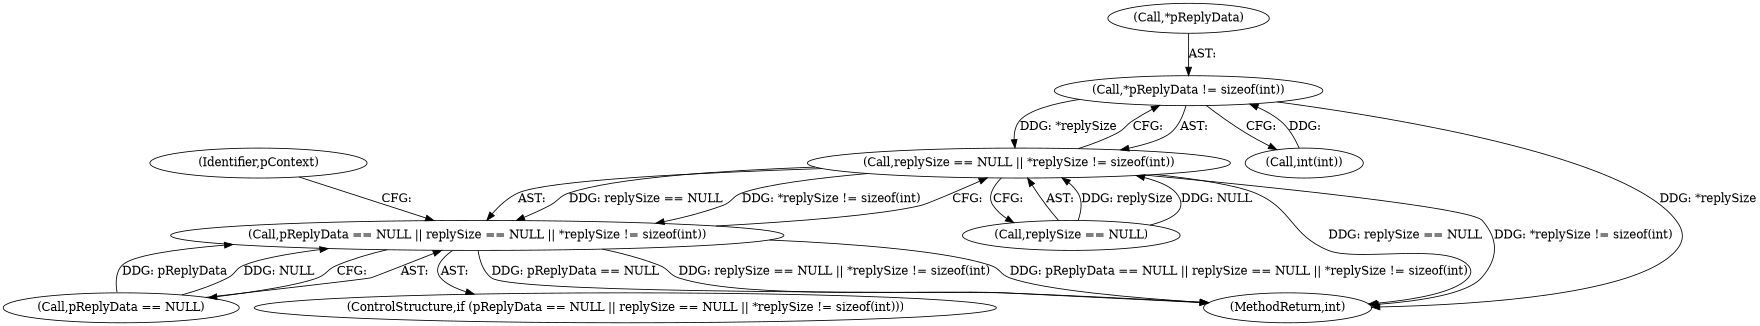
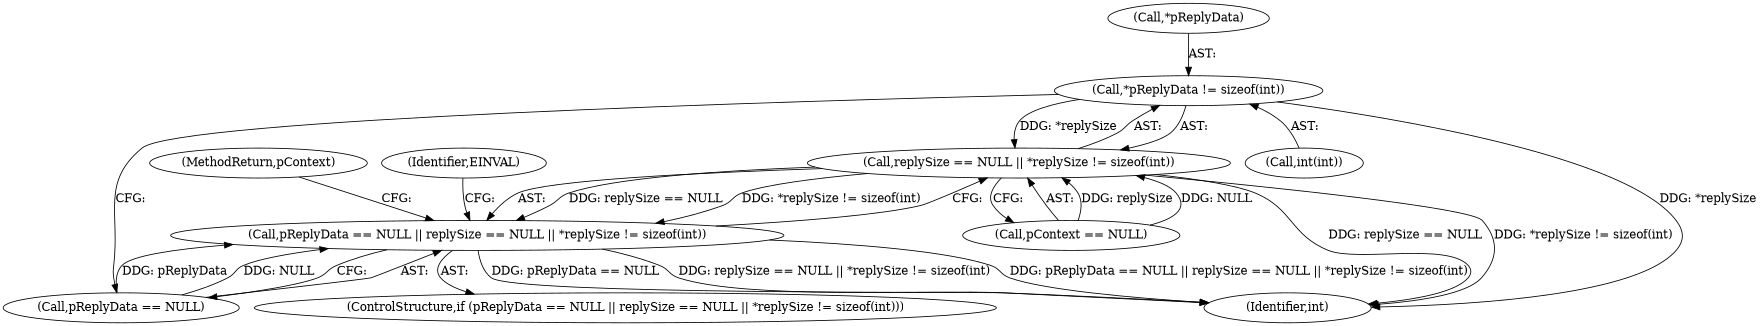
  digraph {
    n1 [label="(Call,*pReplyData != sizeof(int))"]
    n2 [label="(Call,replySize == NULL || *replySize != sizeof(int))"]
-   n3 [label="(MethodReturn,int)"]
+   n3 [label="(Identifier,int)"]
    n4 [label="(Call,int(int))"]
    n5 [label="(Call,pReplyData == NULL || replySize == NULL || *replySize != sizeof(int))"]
-   n6 [label="(Call,replySize == NULL)"]
+   n6 [label="(Call,pContext == NULL)"]
    n7 [label="(Call,pReplyData == NULL)"]
    n8 [label="(ControlStructure,if (pReplyData == NULL || replySize == NULL || *replySize != sizeof(int)))"]
-   n9 [label="(Identifier,pContext)"]
+   n9 [label="(MethodReturn,pContext)"]
    n10 [label="(Call,*pReplyData)"]
+   n11 [label="(Identifier,EINVAL)"]
    n1 -> n2 [label="AST: "]
    n1 -> n2 [label="DDG: *replySize"]
    n1 -> n3 [label="DDG: *replySize"]
-   n1 -> n4 [label="CFG: "]
-   n2 -> n1 [label="CFG: "]
+   n1 -> n7 [label="CFG: "]
+   n2 -> n1 [label="AST: "]
    n2 -> n3 [label="DDG: replySize == NULL"]
    n2 -> n3 [label="DDG: *replySize != sizeof(int)"]
    n2 -> n5 [label="AST: "]
    n2 -> n5 [label="DDG: replySize == NULL"]
    n2 -> n5 [label="DDG: *replySize != sizeof(int)"]
    n2 -> n6 [label="CFG: "]
-   n4 -> n1 [label="DDG: "]
+   n4 -> n1 [label="AST: "]
    n5 -> n2 [label="CFG: "]
    n5 -> n3 [label="DDG: pReplyData == NULL"]
    n5 -> n3 [label="DDG: replySize == NULL || *replySize != sizeof(int)"]
    n5 -> n3 [label="DDG: pReplyData == NULL || replySize == NULL || *replySize != sizeof(int)"]
    n5 -> n7 [label="CFG: "]
    n5 -> n8 [label="AST: "]
    n6 -> n2 [label="AST: "]
    n6 -> n2 [label="DDG: replySize"]
    n6 -> n2 [label="DDG: NULL"]
    n7 -> n5 [label="AST: "]
    n7 -> n5 [label="DDG: pReplyData"]
    n7 -> n5 [label="DDG: NULL"]
    n9 -> n5 [label="CFG: "]
    n10 -> n1 [label="AST: "]
+   n11 -> n5 [label="CFG: "]
  }
